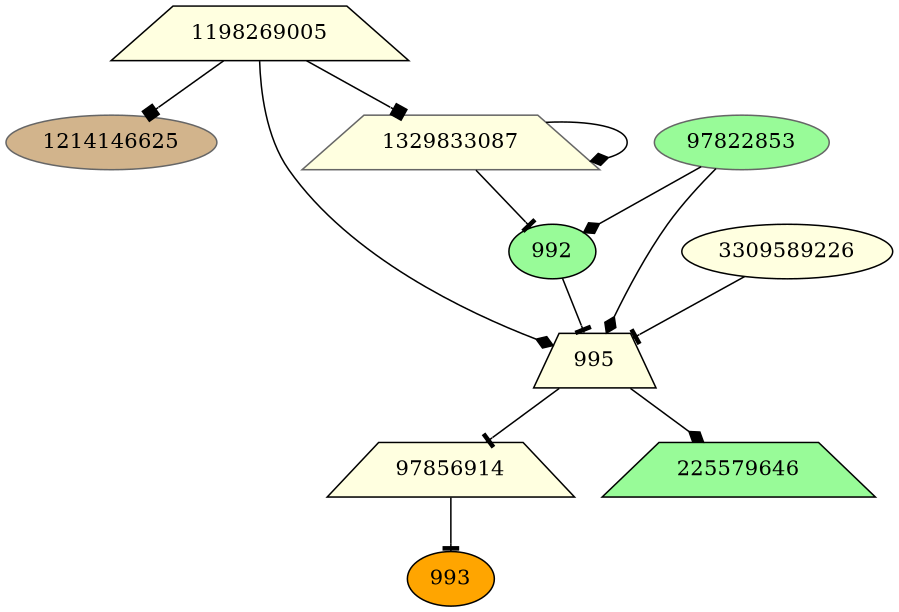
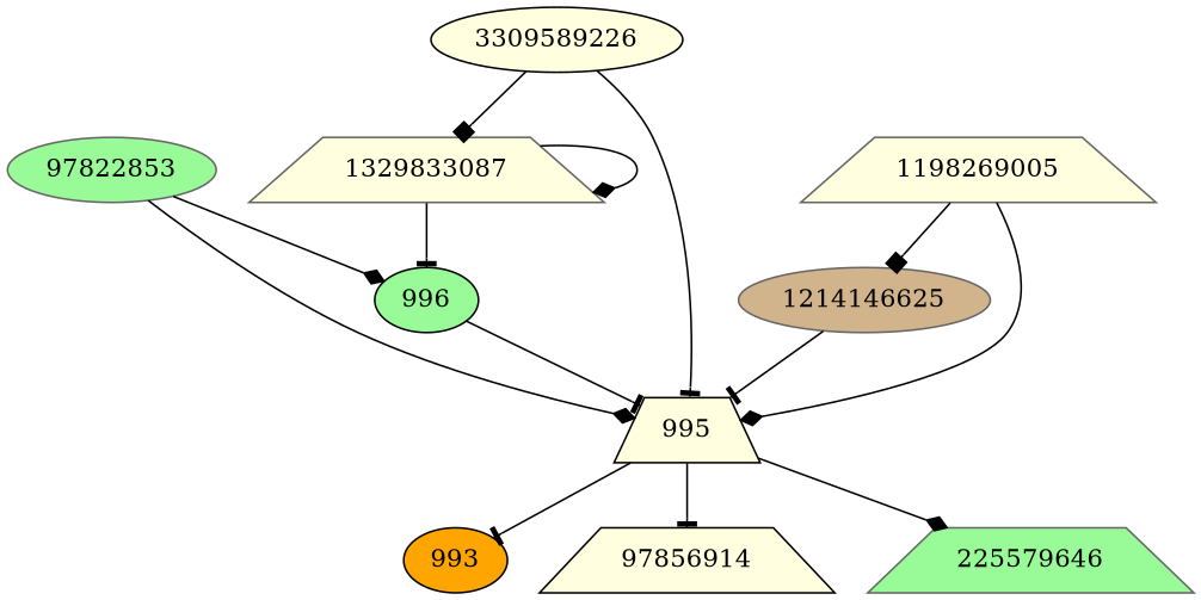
  digraph {
    node [color=gray40 fillcolor=lightyellow shape=ellipse style=filled]
    edge [arrowhead=tee]
    1214146625 [fillcolor=tan]
    995 [color=black shape=trapezium]
    993 [color=black fillcolor=orange]
    n4 [color=black label=97856914 shape=trapezium]
-   225579646 [color=black fillcolor=palegreen shape=trapezium]
-   996 [color=black fillcolor=palegreen label=992]
+   225579646 [fillcolor=palegreen shape=trapezium]
+   996 [color=black fillcolor=palegreen]
    97822853 [fillcolor=palegreen]
    n8 [color=black label=3309589226]
    1329833087 [shape=trapezium]
-   1198269005 [color=black shape=trapezium]
-   n4 -> 993
+   1198269005 [shape=trapezium]
+   1214146625 -> 995
+   995 -> 993
    995 -> n4
    995 -> 225579646 [arrowhead=diamond]
    996 -> 995
    97822853 -> 995 [arrowhead=diamond]
    97822853 -> 996 [arrowhead=diamond]
    n8 -> 995
-   1198269005 -> 1329833087 [arrowhead=box]
+   n8 -> 1329833087 [arrowhead=box]
    1329833087 -> 996
    1329833087 -> 1329833087 [arrowhead=diamond]
    1198269005 -> 1214146625 [arrowhead=box]
    1198269005 -> 995 [arrowhead=diamond]
  }
